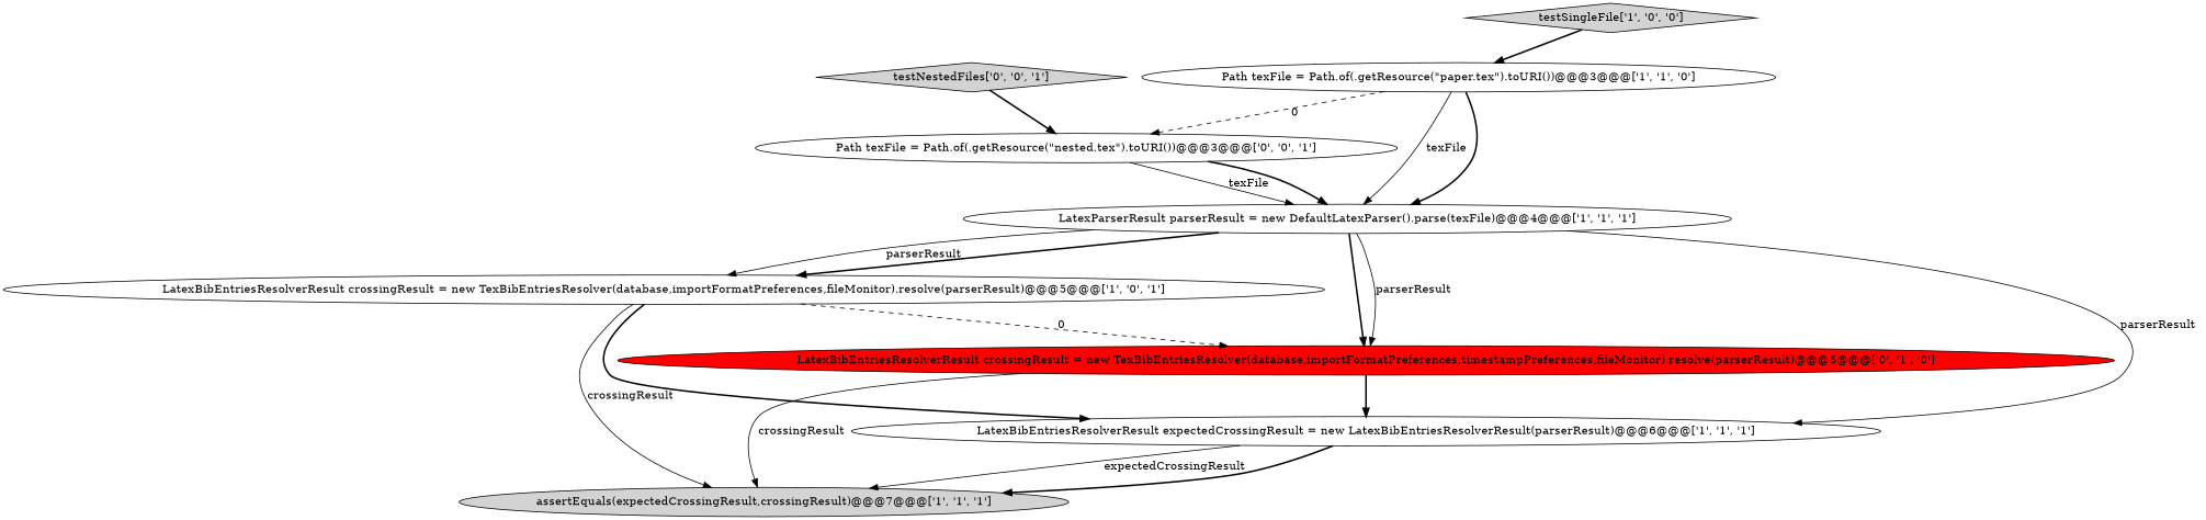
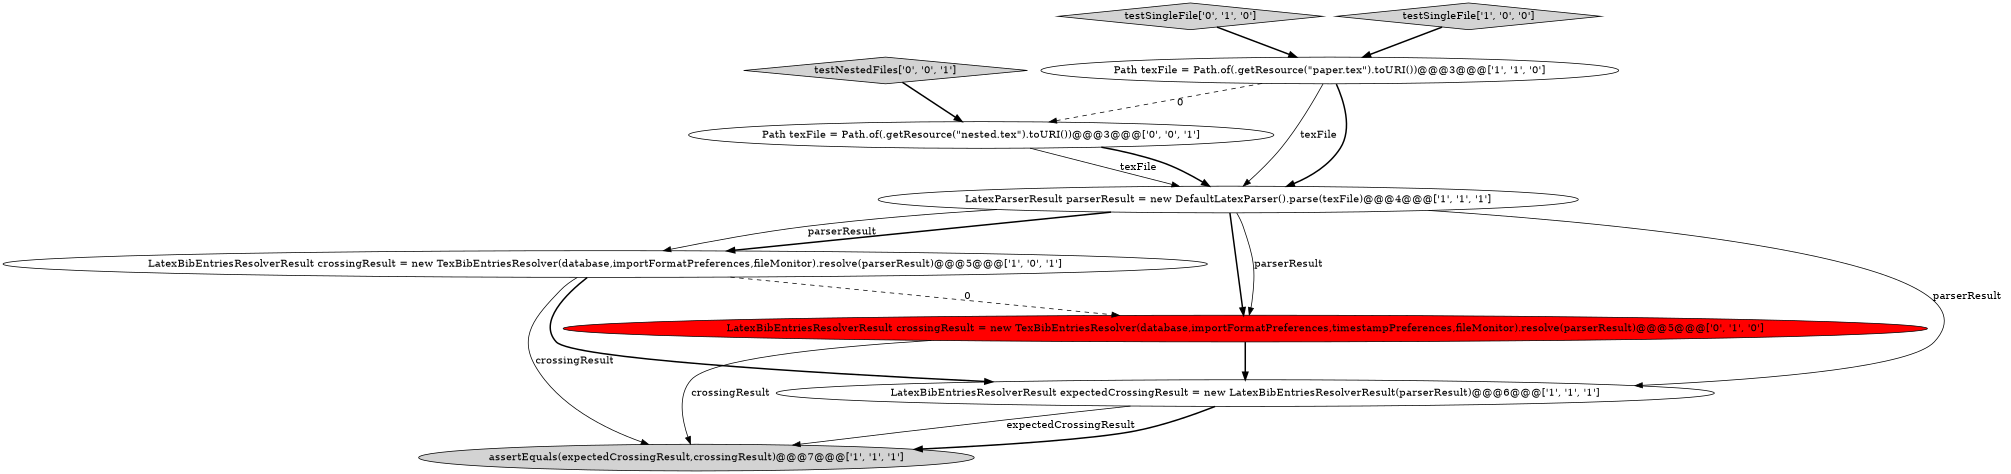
  digraph {
    node [fillcolor=white shape=ellipse style=filled]
    edge [style=bold]
+   n1 [fillcolor=lightgray label="testSingleFile['0', '1', '0']" shape=diamond]
    n2 [label="Path texFile = Path.of(.getResource(\"paper.tex\").toURI())@@@3@@@['1', '1', '0']"]
    n3 [fillcolor=lightgray label="testNestedFiles['0', '0', '1']" shape=diamond]
    n4 [label="Path texFile = Path.of(.getResource(\"nested.tex\").toURI())@@@3@@@['0', '0', '1']"]
    n5 [label="LatexBibEntriesResolverResult expectedCrossingResult = new LatexBibEntriesResolverResult(parserResult)@@@6@@@['1', '1', '1']"]
    n6 [fillcolor=lightgray label="assertEquals(expectedCrossingResult,crossingResult)@@@7@@@['1', '1', '1']"]
    n7 [fillcolor=lightgray label="testSingleFile['1', '0', '0']" shape=diamond]
    n8 [label="LatexParserResult parserResult = new DefaultLatexParser().parse(texFile)@@@4@@@['1', '1', '1']"]
    n9 [fillcolor=red label="LatexBibEntriesResolverResult crossingResult = new TexBibEntriesResolver(database,importFormatPreferences,timestampPreferences,fileMonitor).resolve(parserResult)@@@5@@@['0', '1', '0']"]
    n10 [label="LatexBibEntriesResolverResult crossingResult = new TexBibEntriesResolver(database,importFormatPreferences,fileMonitor).resolve(parserResult)@@@5@@@['1', '0', '1']"]
+   n1 -> n2
    n2 -> n4 [label=0 style=dashed]
    n2 -> n8 [label=texFile style=solid]
    n2 -> n8
    n3 -> n4
    n4 -> n8 [label=texFile style=solid]
    n4 -> n8
    n5 -> n6 [label=expectedCrossingResult style=solid]
    n5 -> n6
    n7 -> n2
    n8 -> n5 [label=parserResult style=solid]
    n8 -> n9
    n8 -> n9 [label=parserResult style=solid]
    n8 -> n10
    n8 -> n10 [label=parserResult style=solid]
    n9 -> n5
    n9 -> n6 [label=crossingResult style=solid]
    n10 -> n5
    n10 -> n6 [label=crossingResult style=solid]
    n10 -> n9 [label=0 style=dashed]
  }
